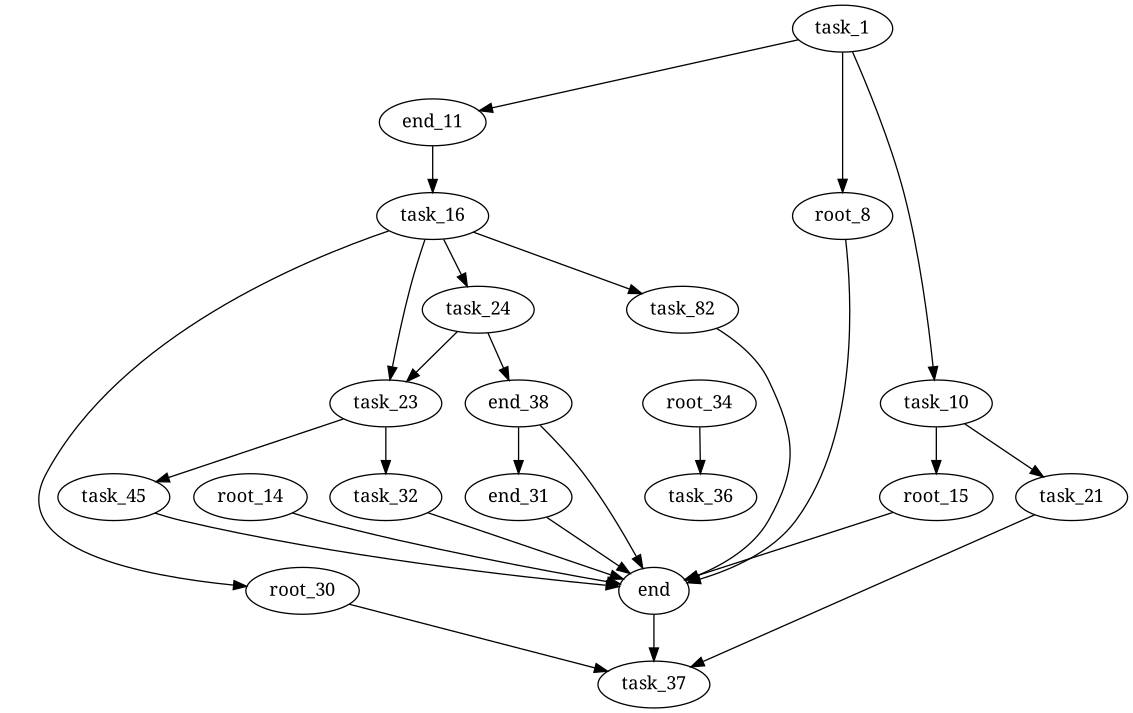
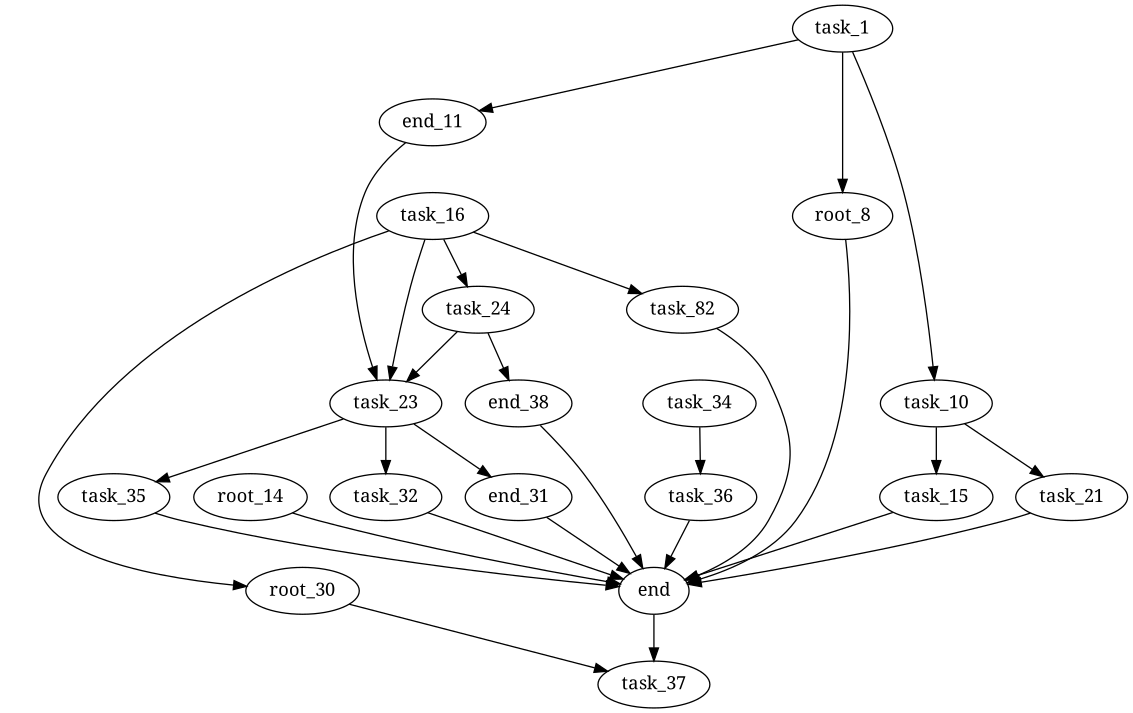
  digraph {
    fontname="Noto Serif"
    node [fontname="Noto Serif"]
    edge [fontname="Noto Serif"]
    n1 [label=root_8]
    task_1
    task_10
    n4 [label=end_11]
    end
-   task_15 [label=root_15]
+   task_15
    task_21
    task_16
    n9 [label=root_14]
    task_37
    n11 [label=task_82]
    task_23
    task_24
    n14 [label=root_30]
    n15 [label=end_31]
    task_32
-   task_35 [label=task_45]
+   task_35
    n18 [label=end_38]
    n19 [label=task_36]
-   task_34 [label=root_34]
+   task_34
    n1 -> end
    task_1 -> n1
    task_1 -> task_10
    task_1 -> n4
    task_10 -> task_15
    task_10 -> task_21
-   n4 -> task_16
+   n4 -> task_23
    end -> task_37
    task_15 -> end
-   task_21 -> task_37
+   task_21 -> end
    task_16 -> n11
    task_16 -> task_23
    task_16 -> task_24
    task_16 -> n14
    n9 -> end
    n11 -> end
-   n18 -> n15
+   task_23 -> n15
    task_23 -> task_32
    task_23 -> task_35
    task_24 -> task_23
    task_24 -> n18
    n14 -> task_37
    n15 -> end
    task_32 -> end
    task_35 -> end
    n18 -> end
+   n19 -> end
    task_34 -> n19
  }
